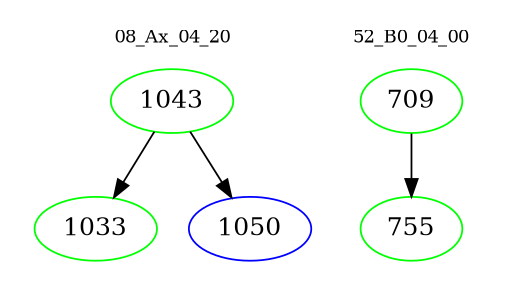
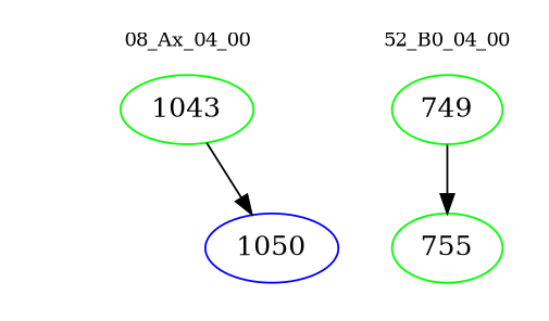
  digraph {
    node [color=green]
    edge [color=black]
    n1 [label=1043]
-   n2 [label=1033]
    n3 [color=blue label=1050]
-   n4 [label=709]
+   n4 [label=749]
    n5 [label=755]
    subgraph cluster_1 {
      color=white
      fontsize=10
-     label="08_Ax_04_20"
+     label="08_Ax_04_00"
      n1
-     n2
      n3
    }
    subgraph cluster_2 {
      color=white
      fontsize=10
      label="52_B0_04_00"
      n4
      n5
    }
-   n1 -> n2
    n1 -> n3
    n4 -> n5
  }
